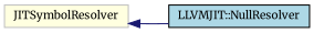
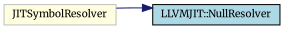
  digraph {
    rankdir=LR
    fontname=Merriweather
    node [fontname=Merriweather fontsize=10 shape=record style=filled]
    n1 [color=grey75 fillcolor=lightyellow height=0.2 label=JITSymbolResolver width=0.4]
    n2 [color=black fillcolor=lightblue height=0.2 label="LLVMJIT::NullResolver" width=0.4]
-   n1 -> n2 [color=midnightblue dir=back fontname=Merriweather fontsize=10 labelfontname=Helvetica labelfontsize=10 style=solid]
+   n2 -> n1 [color=midnightblue dir=back fontname=Merriweather fontsize=10 labelfontname=Helvetica labelfontsize=10 style=solid]
  }
